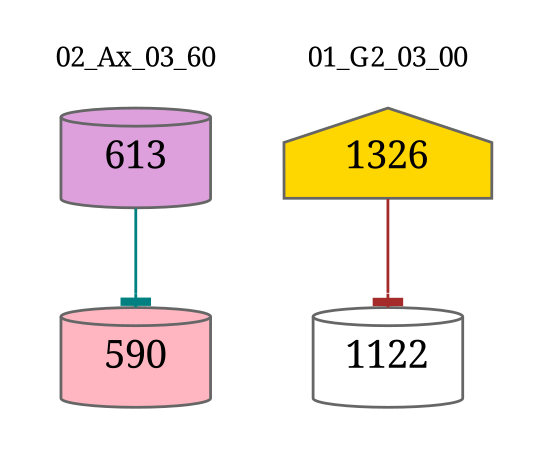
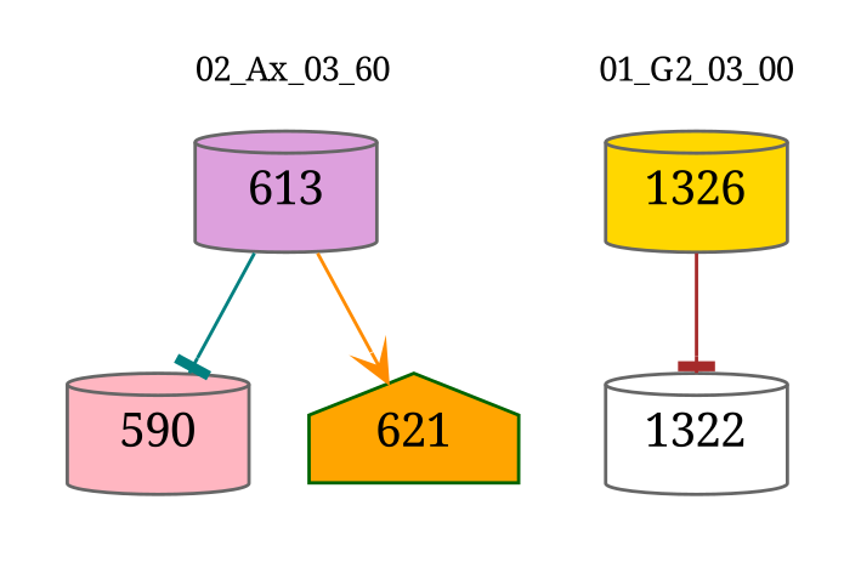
  digraph {
    fontname="Noto Serif"
    node [color=gray40 fontname="Noto Serif" shape=cylinder style=filled]
    edge [arrowhead=tee fontname="Noto Serif"]
    n1 [fillcolor=plum label=613]
    n2 [fillcolor=lightpink label=590]
-   n4 [fillcolor=gold label=1326 shape=house]
-   n5 [fillcolor=white label=1122]
+   n3 [color=darkgreen fillcolor=orange label=621 shape=house]
+   n4 [fillcolor=gold label=1326]
+   n5 [fillcolor=white label=1322]
    subgraph cluster_1 {
      color=white
      fontsize=10
      label="02_Ax_03_60"
      n1
      n2
+     n3
    }
    subgraph cluster_2 {
      color=white
      fontsize=10
      label="01_G2_03_00"
      n4
      n5
    }
    n1 -> n2 [color=teal]
+   n1 -> n3 [arrowhead=vee color=darkorange]
    n4 -> n5 [color=brown]
  }
